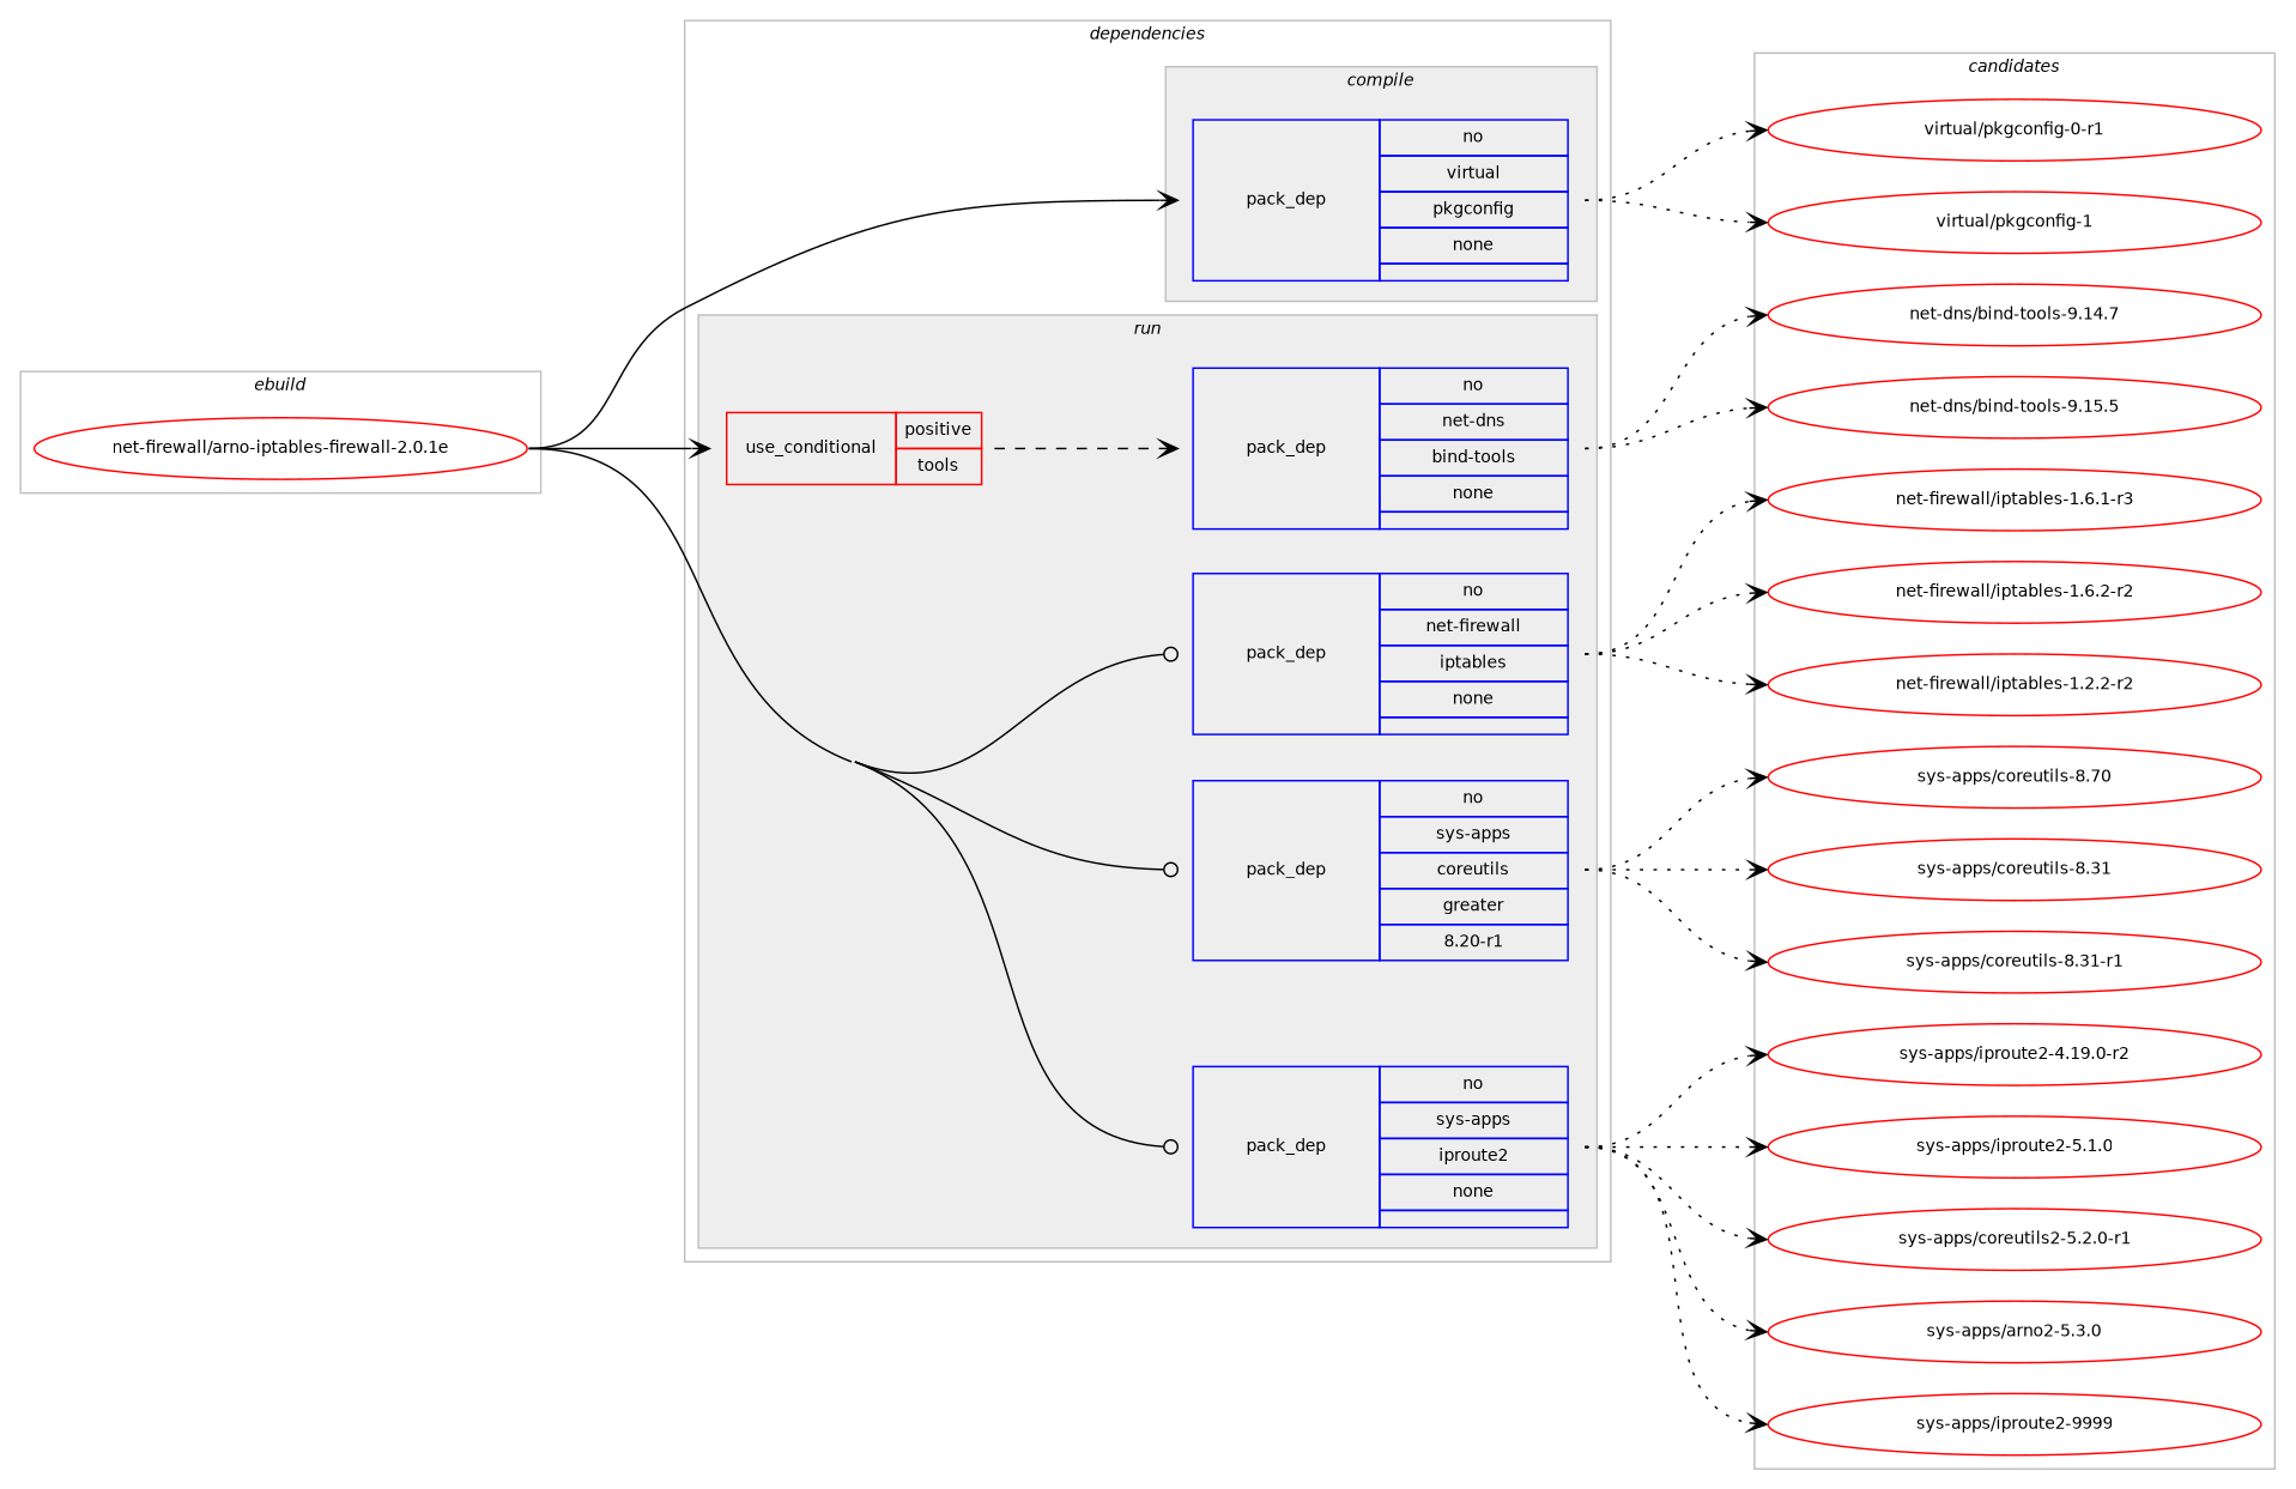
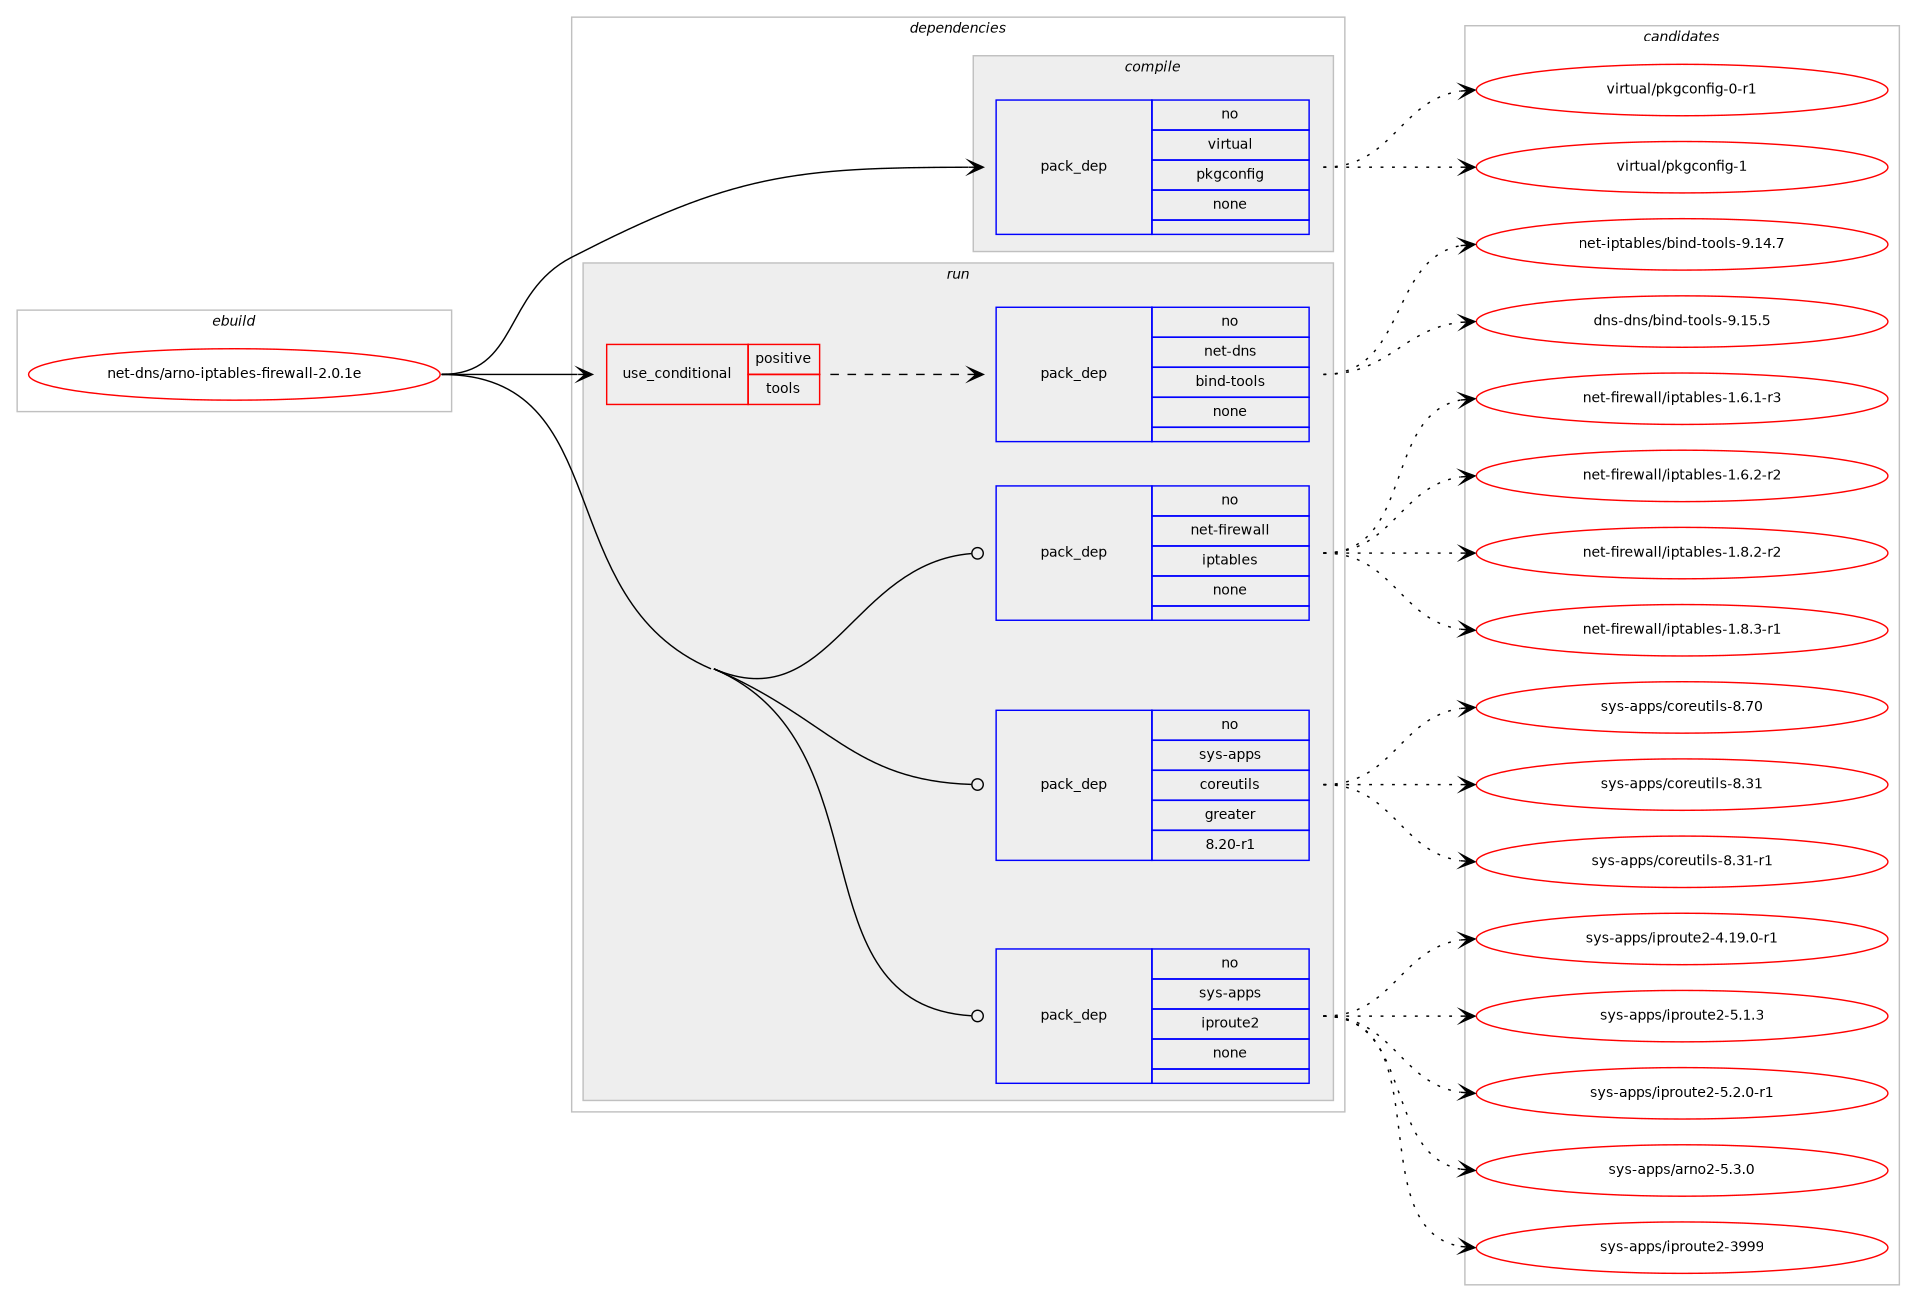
  digraph {
    compound=true
    concentrate=true
    fontname=Helvetica
    fontsize=10
    newrank=true
    rankdir=LR
    ranksep=1.5
    node [color=red fontname=Helvetica fontsize=10]
    edge [arrowhead=vee headport=w style=dotted tailport=e weight=100]
-   n1 [label="net-firewall/arno-iptables-firewall-2.0.1e" width=4]
+   n1 [label="net-dns/arno-iptables-firewall-2.0.1e" width=4]
    n2 [color=blue label=<<TABLE BORDER="0" CELLBORDER="1" CELLSPACING="0" CELLPADDING="4" WIDTH="220"><TR><TD ROWSPAN="6" CELLPADDING="30">pack_dep</TD></TR><TR><TD WIDTH="110">no</TD></TR><TR><TD>virtual</TD></TR><TR><TD>pkgconfig</TD></TR><TR><TD>none</TD></TR><TR><TD></TD></TR></TABLE>> shape=none]
    n3 [color=blue label=<<TABLE BORDER="0" CELLBORDER="1" CELLSPACING="0" CELLPADDING="4" WIDTH="220"><TR><TD ROWSPAN="6" CELLPADDING="30">pack_dep</TD></TR><TR><TD WIDTH="110">no</TD></TR><TR><TD>net-dns</TD></TR><TR><TD>bind-tools</TD></TR><TR><TD>none</TD></TR><TR><TD></TD></TR></TABLE>> shape=none]
    n4 [label=<<TABLE BORDER="0" CELLBORDER="1" CELLSPACING="0" CELLPADDING="4"><TR><TD ROWSPAN="3" CELLPADDING="10">use_conditional</TD></TR><TR><TD>positive</TD></TR><TR><TD>tools</TD></TR></TABLE>> shape=none]
    n5 [color=blue label=<<TABLE BORDER="0" CELLBORDER="1" CELLSPACING="0" CELLPADDING="4" WIDTH="220"><TR><TD ROWSPAN="6" CELLPADDING="30">pack_dep</TD></TR><TR><TD WIDTH="110">no</TD></TR><TR><TD>net-firewall</TD></TR><TR><TD>iptables</TD></TR><TR><TD>none</TD></TR><TR><TD></TD></TR></TABLE>> shape=none]
    n6 [color=blue label=<<TABLE BORDER="0" CELLBORDER="1" CELLSPACING="0" CELLPADDING="4" WIDTH="220"><TR><TD ROWSPAN="6" CELLPADDING="30">pack_dep</TD></TR><TR><TD WIDTH="110">no</TD></TR><TR><TD>sys-apps</TD></TR><TR><TD>coreutils</TD></TR><TR><TD>greater</TD></TR><TR><TD>8.20-r1</TD></TR></TABLE>> shape=none]
    n7 [color=blue label=<<TABLE BORDER="0" CELLBORDER="1" CELLSPACING="0" CELLPADDING="4" WIDTH="220"><TR><TD ROWSPAN="6" CELLPADDING="30">pack_dep</TD></TR><TR><TD WIDTH="110">no</TD></TR><TR><TD>sys-apps</TD></TR><TR><TD>iproute2</TD></TR><TR><TD>none</TD></TR><TR><TD></TD></TR></TABLE>> shape=none]
    n8 [label="virtual/pkgconfig-0-r1" width=4]
    n9 [label="virtual/pkgconfig-1" width=4]
-   n10 [label="net-dns/bind-tools-9.14.7" width=4]
-   n11 [label="net-dns/bind-tools-9.15.5" width=4]
+   n10 [label="net-iptables/bind-tools-9.14.7" width=4]
+   n11 [label="dns-dns/bind-tools-9.15.5" width=4]
    n12 [label="net-firewall/iptables-1.6.1-r3" width=4]
    n13 [label="net-firewall/iptables-1.6.2-r2" width=4]
-   n14 [label="net-firewall/iptables-1.2.2-r2" width=4]
+   n14 [label="net-firewall/iptables-1.8.2-r2" width=4]
+   n15 [label="net-firewall/iptables-1.8.3-r1" width=4]
    n16 [label="sys-apps/coreutils-8.70" width=4]
    n17 [label="sys-apps/coreutils-8.31" width=4]
    n18 [label="sys-apps/coreutils-8.31-r1" width=4]
-   n19 [label="sys-apps/iproute2-4.19.0-r2" width=4]
-   n20 [label="sys-apps/iproute2-5.1.0" width=4]
-   n21 [label="sys-apps/coreutils2-5.2.0-r1" width=4]
+   n19 [label="sys-apps/iproute2-4.19.0-r1" width=4]
+   n20 [label="sys-apps/iproute2-5.1.3" width=4]
+   n21 [label="sys-apps/iproute2-5.2.0-r1" width=4]
    n22 [label="sys-apps/arno2-5.3.0" width=4]
-   n23 [label="sys-apps/iproute2-9999" width=4]
+   n23 [label="sys-apps/iproute2-3999" width=4]
    subgraph cluster_1 {
      color=gray
      label=<<i>ebuild</i>>
      rank=same
      n1
    }
    subgraph cluster_2 {
      color=gray
      label=<<i>dependencies</i>>
      subgraph cluster_3 {
        color=gray
        fillcolor="#eeeeee"
        label=<<i>compile</i>>
        style=filled
        subgraph sub_4 {
          color=gray
          fillcolor="#eeeeee"
          label=<<i>compile</i>>
          style=filled
          n2
        }
      }
      subgraph cluster_5 {
        color=gray
        fillcolor="#eeeeee"
        label=<<i>compile and run</i>>
        style=filled
      }
      subgraph cluster_6 {
        color=gray
        fillcolor="#eeeeee"
        label=<<i>run</i>>
        style=filled
        subgraph sub_7 {
          color=gray
          fillcolor="#eeeeee"
          label=<<i>run</i>>
          style=filled
          n4
          subgraph sub_8 {
            color=gray
            fillcolor="#eeeeee"
            label=<<i>run</i>>
            style=filled
            n3
          }
        }
        subgraph sub_9 {
          color=gray
          fillcolor="#eeeeee"
          label=<<i>run</i>>
          style=filled
          n5
        }
        subgraph sub_10 {
          color=gray
          fillcolor="#eeeeee"
          label=<<i>run</i>>
          style=filled
          n6
        }
        subgraph sub_11 {
          color=gray
          fillcolor="#eeeeee"
          label=<<i>run</i>>
          style=filled
          n7
        }
      }
    }
    subgraph cluster_12 {
      color=gray
      label=<<i>candidates</i>>
      rank=same
      subgraph sub_13 {
        color=black
        label=<<i>candidates</i>>
        nodesep=1
        rank=same
        n8
        n9
      }
      subgraph sub_14 {
        color=black
        label=<<i>candidates</i>>
        nodesep=1
        rank=same
        n10
        n11
      }
      subgraph sub_15 {
        color=black
        label=<<i>candidates</i>>
        nodesep=1
        rank=same
        n12
        n13
        n14
+       n15
      }
      subgraph sub_16 {
        color=black
        label=<<i>candidates</i>>
        nodesep=1
        rank=same
        n16
        n17
        n18
      }
      subgraph sub_17 {
        color=black
        label=<<i>candidates</i>>
        nodesep=1
        rank=same
        n19
        n20
        n21
        n22
        n23
      }
    }
    n1 -> n2 [style=solid weight=20]
    n1 -> n4 [style=solid weight=20]
    n1 -> n5 [arrowhead=odot style=solid weight=20]
    n1 -> n6 [arrowhead=odot style=solid weight=20]
    n1 -> n7 [arrowhead=odot style=solid weight=20]
    n2 -> n8
    n2 -> n9
    n3 -> n10
    n3 -> n11
    n4 -> n3 [style=dashed weight=20]
    n5 -> n12
    n5 -> n13
    n5 -> n14
+   n5 -> n15
    n6 -> n16
    n6 -> n17
    n6 -> n18
    n7 -> n19
    n7 -> n20
    n7 -> n21
    n7 -> n22
    n7 -> n23
  }
